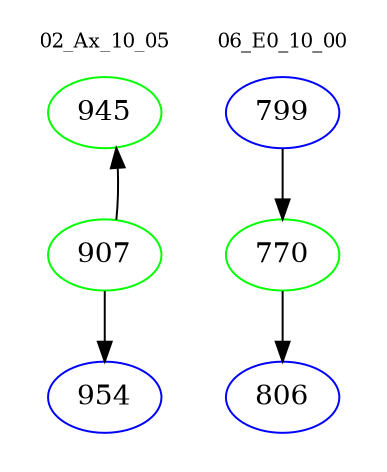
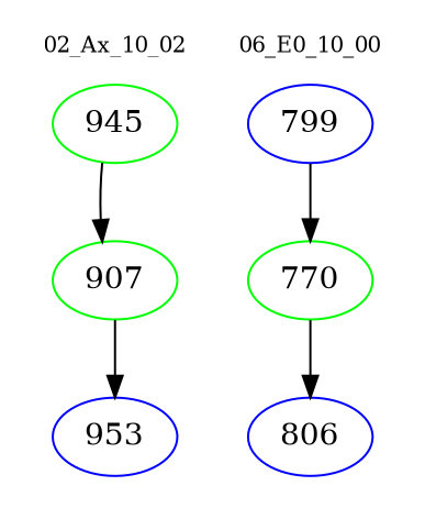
  digraph {
    node [color=green]
    edge [color=black]
    n1 [label=945]
    n2 [label=907]
-   n3 [color=blue label=954]
+   n3 [color=blue label=953]
    n4 [color=blue label=799]
    n5 [label=770]
    n6 [color=blue label=806]
    subgraph cluster_1 {
      color=white
      fontsize=10
-     label="02_Ax_10_05"
+     label="02_Ax_10_02"
      n1
      n2
      n3
    }
    subgraph cluster_2 {
      color=white
      fontsize=10
      label="06_E0_10_00"
      n4
      n5
      n6
    }
-   n2 -> n1
+   n1 -> n2
    n2 -> n3
    n4 -> n5
    n5 -> n6
  }
